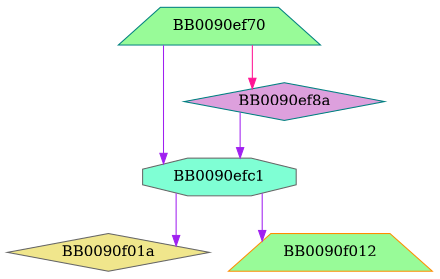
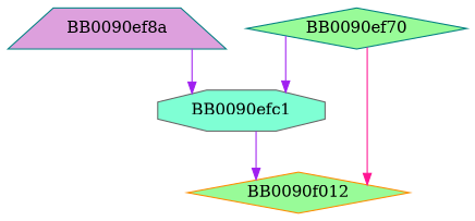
  digraph {
    splines=ortho
    node [color=gray40 fillcolor=palegreen shape=trapezium style=filled]
    edge [color=purple]
    BB0090efc1 [fillcolor=aquamarine shape=octagon]
-   BB0090ef70 [color=teal]
-   BB0090ef8a [color=teal fillcolor=plum shape=diamond]
-   BB0090f01a [fillcolor=khaki shape=diamond]
-   BB0090f012 [color=darkorange]
-   BB0090efc1 -> BB0090f01a
+   BB0090ef70 [color=teal shape=diamond]
+   BB0090ef8a [color=teal fillcolor=plum]
+   BB0090f012 [color=darkorange shape=diamond]
    BB0090efc1 -> BB0090f012
    BB0090ef70 -> BB0090efc1
-   BB0090ef70 -> BB0090ef8a [color=deeppink]
+   BB0090ef70 -> BB0090f012 [color=deeppink]
    BB0090ef8a -> BB0090efc1
  }
